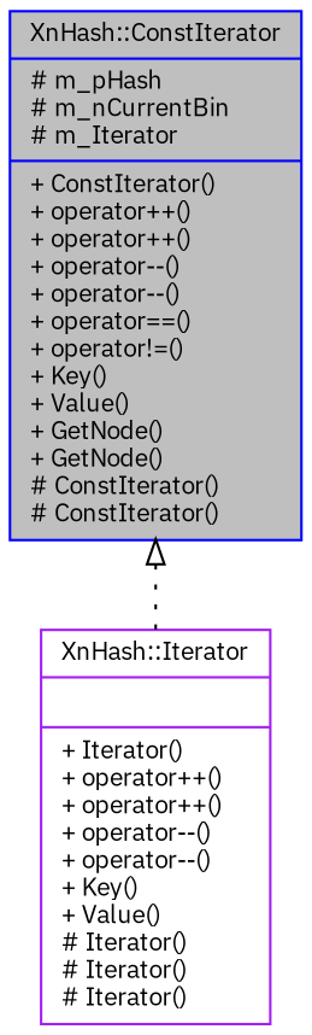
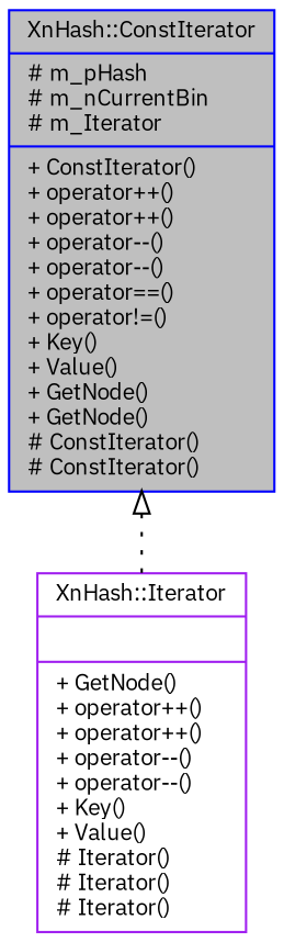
  digraph {
    fontname="IBM Plex Sans"
    node [fontname="IBM Plex Sans" fontsize=10 shape=record style=filled]
    n1 [color=blue fillcolor=grey75 fontcolor=black height=0.2 label="{XnHash::ConstIterator\n|# m_pHash\l# m_nCurrentBin\l# m_Iterator\l|+ ConstIterator()\l+ operator++()\l+ operator++()\l+ operator--()\l+ operator--()\l+ operator==()\l+ operator!=()\l+ Key()\l+ Value()\l+ GetNode()\l+ GetNode()\l# ConstIterator()\l# ConstIterator()\l}" width=0.4]
-   n2 [color=purple fillcolor=white height=0.2 label="{XnHash::Iterator\n||+ Iterator()\l+ operator++()\l+ operator++()\l+ operator--()\l+ operator--()\l+ Key()\l+ Value()\l# Iterator()\l# Iterator()\l# Iterator()\l}" width=0.4]
+   n2 [color=purple fillcolor=white height=0.2 label="{XnHash::Iterator\n||+ GetNode()\l+ operator++()\l+ operator++()\l+ operator--()\l+ operator--()\l+ Key()\l+ Value()\l# Iterator()\l# Iterator()\l# Iterator()\l}" width=0.4]
    n1 -> n2 [arrowtail=empty color=black dir=back fontname="IBM Plex Sans" fontsize=10 labelfontname=FreeSans labelfontsize=10 style=dotted]
  }
